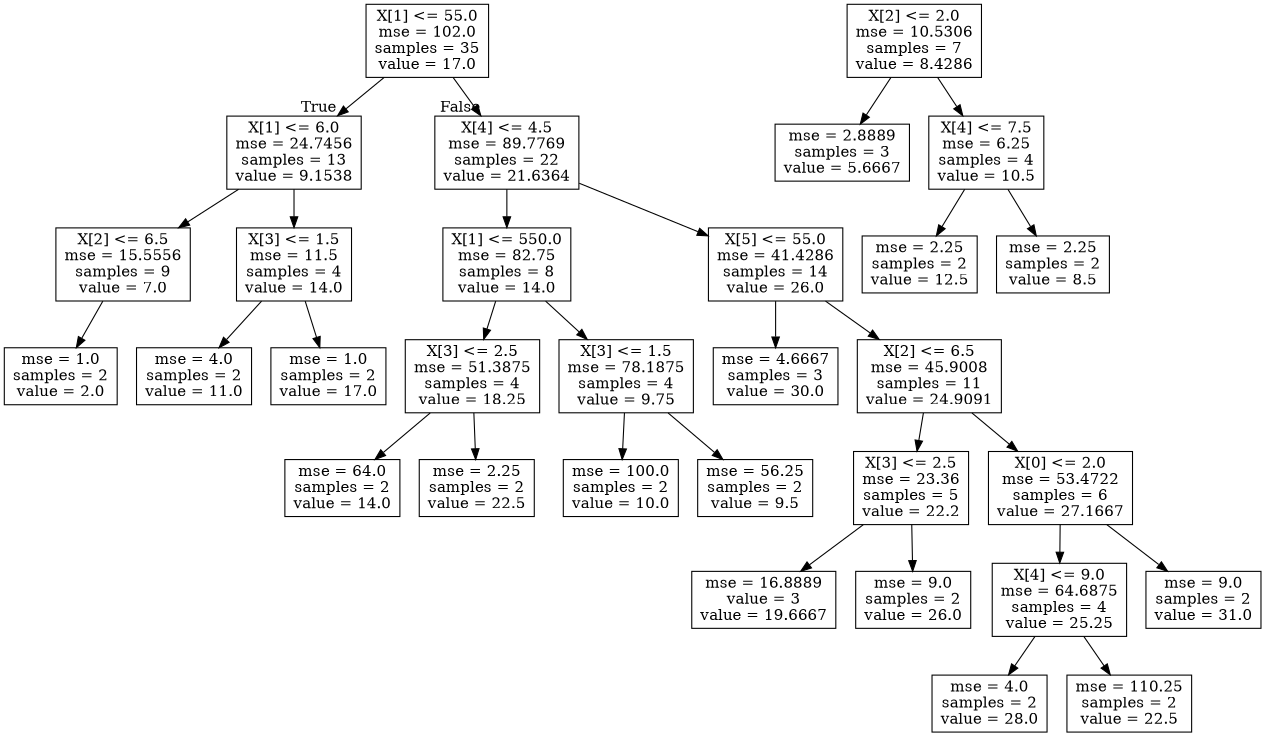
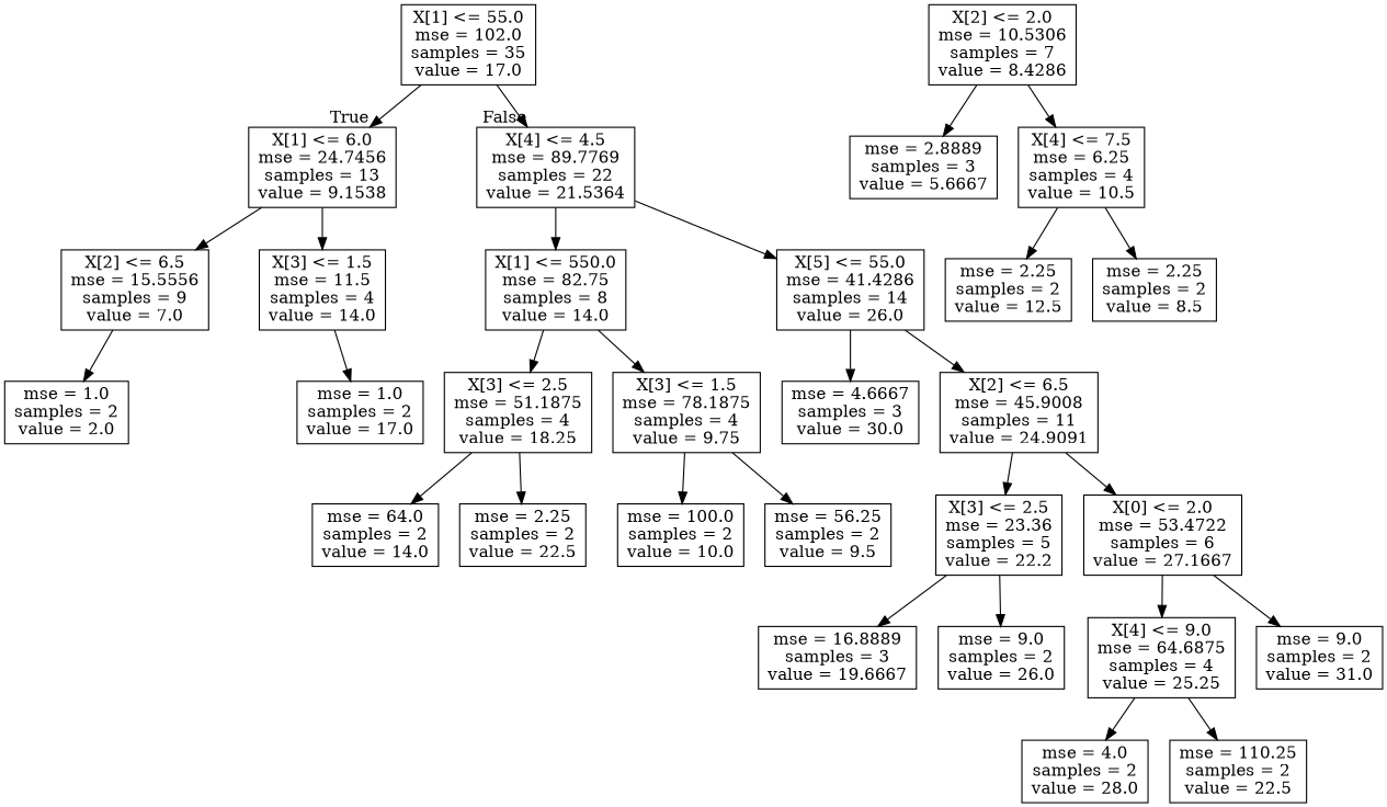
  digraph {
    node [shape=box]
    n1 [label="X[1] <= 55.0\nmse = 102.0\nsamples = 35\nvalue = 17.0"]
    n2 [label="X[1] <= 6.0\nmse = 24.7456\nsamples = 13\nvalue = 9.1538"]
-   n3 [label="X[4] <= 4.5\nmse = 89.7769\nsamples = 22\nvalue = 21.6364"]
+   n3 [label="X[4] <= 4.5\nmse = 89.7769\nsamples = 22\nvalue = 21.5364"]
    n4 [label="X[2] <= 6.5\nmse = 15.5556\nsamples = 9\nvalue = 7.0"]
    n5 [label="X[3] <= 1.5\nmse = 11.5\nsamples = 4\nvalue = 14.0"]
    n6 [label="X[1] <= 550.0\nmse = 82.75\nsamples = 8\nvalue = 14.0"]
    n7 [label="X[5] <= 55.0\nmse = 41.4286\nsamples = 14\nvalue = 26.0"]
    n8 [label="mse = 1.0\nsamples = 2\nvalue = 2.0"]
-   n9 [label="mse = 4.0\nsamples = 2\nvalue = 11.0"]
    n10 [label="mse = 1.0\nsamples = 2\nvalue = 17.0"]
    n11 [label="X[2] <= 2.0\nmse = 10.5306\nsamples = 7\nvalue = 8.4286"]
    n12 [label="mse = 2.8889\nsamples = 3\nvalue = 5.6667"]
    n13 [label="X[4] <= 7.5\nmse = 6.25\nsamples = 4\nvalue = 10.5"]
    n14 [label="mse = 2.25\nsamples = 2\nvalue = 12.5"]
    n15 [label="mse = 2.25\nsamples = 2\nvalue = 8.5"]
-   n16 [label="X[3] <= 2.5\nmse = 51.3875\nsamples = 4\nvalue = 18.25"]
+   n16 [label="X[3] <= 2.5\nmse = 51.1875\nsamples = 4\nvalue = 18.25"]
    n17 [label="X[3] <= 1.5\nmse = 78.1875\nsamples = 4\nvalue = 9.75"]
    n18 [label="mse = 4.6667\nsamples = 3\nvalue = 30.0"]
    n19 [label="X[2] <= 6.5\nmse = 45.9008\nsamples = 11\nvalue = 24.9091"]
    n20 [label="mse = 64.0\nsamples = 2\nvalue = 14.0"]
    n21 [label="mse = 2.25\nsamples = 2\nvalue = 22.5"]
    n22 [label="mse = 100.0\nsamples = 2\nvalue = 10.0"]
    n23 [label="mse = 56.25\nsamples = 2\nvalue = 9.5"]
    n24 [label="X[3] <= 2.5\nmse = 23.36\nsamples = 5\nvalue = 22.2"]
    n25 [label="X[0] <= 2.0\nmse = 53.4722\nsamples = 6\nvalue = 27.1667"]
-   n26 [label="mse = 16.8889\nvalue = 3\nvalue = 19.6667"]
+   n26 [label="mse = 16.8889\nsamples = 3\nvalue = 19.6667"]
    n27 [label="mse = 9.0\nsamples = 2\nvalue = 26.0"]
    n28 [label="X[4] <= 9.0\nmse = 64.6875\nsamples = 4\nvalue = 25.25"]
    n29 [label="mse = 9.0\nsamples = 2\nvalue = 31.0"]
    n30 [label="mse = 4.0\nsamples = 2\nvalue = 28.0"]
    n31 [label="mse = 110.25\nsamples = 2\nvalue = 22.5"]
    n1 -> n2 [headlabel=True labelangle=45 labeldistance=2.5]
    n1 -> n3 [headlabel=False labelangle=-45 labeldistance=2.5]
    n2 -> n4
    n2 -> n5
    n3 -> n6
    n3 -> n7
    n4 -> n8
-   n5 -> n9
    n5 -> n10
    n6 -> n16
    n6 -> n17
    n7 -> n18
    n7 -> n19
    n11 -> n12
    n11 -> n13
    n13 -> n14
    n13 -> n15
    n16 -> n20
    n16 -> n21
    n17 -> n22
    n17 -> n23
    n19 -> n24
    n19 -> n25
    n24 -> n26
    n24 -> n27
    n25 -> n28
    n25 -> n29
    n28 -> n30
    n28 -> n31
  }
